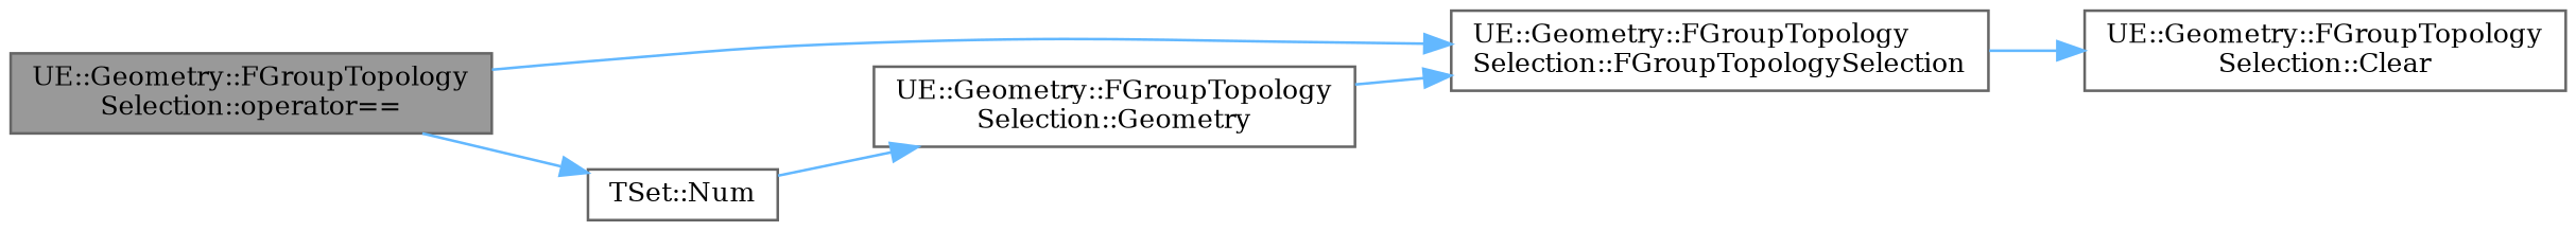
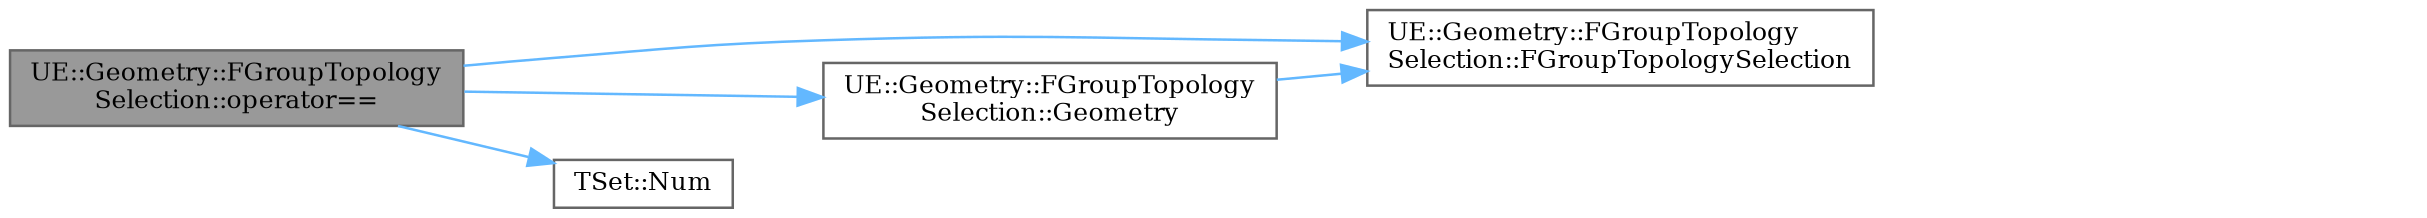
  digraph {
    fontname="DejaVu Serif"
    rankdir=LR
    node [color=grey40 fillcolor=white fontname="DejaVu Serif" fontsize=10 shape=box style=filled]
    edge [color=steelblue1 fontname="DejaVu Serif" fontsize=10 labelfontname=Helvetica labelfontsize=10 style=solid]
    n1 [color=gray40 fillcolor=grey60 fontcolor=black height=0.2 label="UE::Geometry::FGroupTopology\lSelection::operator==" width=0.4]
    n2 [height=0.2 label="UE::Geometry::FGroupTopology\lSelection::FGroupTopologySelection" width=0.4]
    n3 [height=0.2 label="UE::Geometry::FGroupTopology\lSelection::Geometry" width=0.4]
    n4 [height=0.2 label="TSet::Num" width=0.4]
-   n5 [height=0.2 label="UE::Geometry::FGroupTopology\lSelection::Clear" width=0.4]
    n1 -> n2
-   n4 -> n3
+   n1 -> n3
    n1 -> n4
-   n2 -> n5
    n3 -> n2
  }
